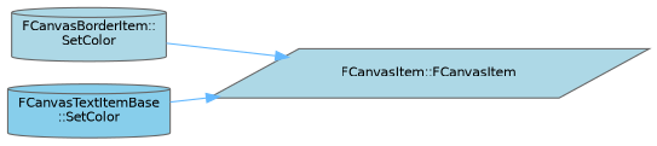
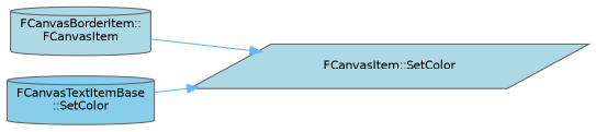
  digraph {
    rankdir=RL
    node [color=grey40 fillcolor=lightblue fontname=Helvetica fontsize=10 shape=cylinder style=filled]
    edge [color=steelblue1 dir=back fontname=Helvetica fontsize=10 labelfontname=Helvetica labelfontsize=10 style=solid]
-   n1 [color=gray40 fontcolor=black height=0.2 label="FCanvasItem::FCanvasItem" shape=parallelogram width=0.4]
-   n2 [height=0.2 label="FCanvasBorderItem::\lSetColor" width=0.4]
+   n1 [color=gray40 fontcolor=black height=0.2 label="FCanvasItem::SetColor" shape=parallelogram width=0.4]
+   n2 [height=0.2 label="FCanvasBorderItem::\lFCanvasItem" width=0.4]
    n3 [fillcolor=skyblue height=0.2 label="FCanvasTextItemBase\l::SetColor" width=0.4]
    n1 -> n2
    n1 -> n3
  }
